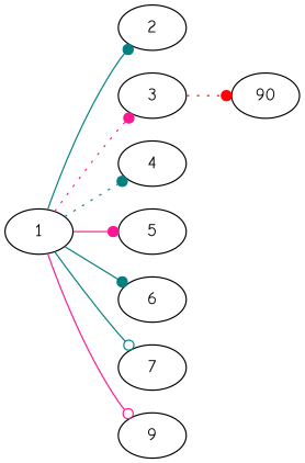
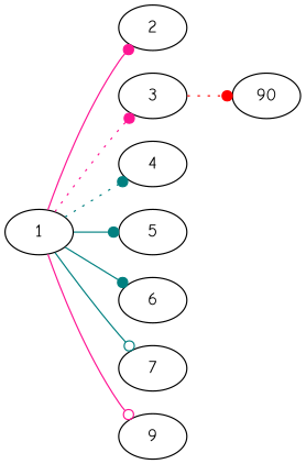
  digraph {
    fontname="Comic Neue"
    rankdir=LR
    node [Weight=12 fontname="Comic Neue"]
    edge [Weight=13 arrowhead=dot color=teal fontname="Comic Neue" style=solid]
    1 [Weight=25]
    2 [Weight=23]
    3 [Weight=18]
    4
    5 [Weight=40]
    6 [Weight=26]
    7 [Weight=38]
    9 [Weight=40]
    n9 [label=90]
-   1 -> 2 [Weight=9]
+   1 -> 2 [Weight=9 color=deeppink]
    1 -> 3 [Weight=15 color=deeppink style=dotted]
    1 -> 4 [style=dotted]
-   1 -> 5 [Weight=8 color=deeppink]
+   1 -> 5 [Weight=8]
    1 -> 6
    1 -> 7 [Weight=4 arrowhead=odot]
    1 -> 9 [Weight=6 arrowhead=odot color=deeppink]
    3 -> n9 [Weight=1 color=red style=dotted]
  }
